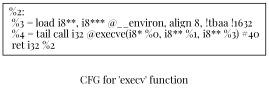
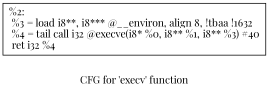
  digraph {
    label="CFG for 'execv' function"
    fontname="Playfair Display"
-   n1 [label="{%2:\l  %3 = load i8**, i8*** @__environ, align 8, !tbaa !1632\l  %4 = tail call i32 @execve(i8* %0, i8** %1, i8** %3) #40\l  ret i32 %2\l}" shape=record fontname="Playfair Display"]
+   n1 [label="{%2:\l  %3 = load i8**, i8*** @__environ, align 8, !tbaa !1632\l  %4 = tail call i32 @execve(i8* %0, i8** %1, i8** %3) #40\l  ret i32 %4\l}" shape=record fontname="Playfair Display"]
  }
